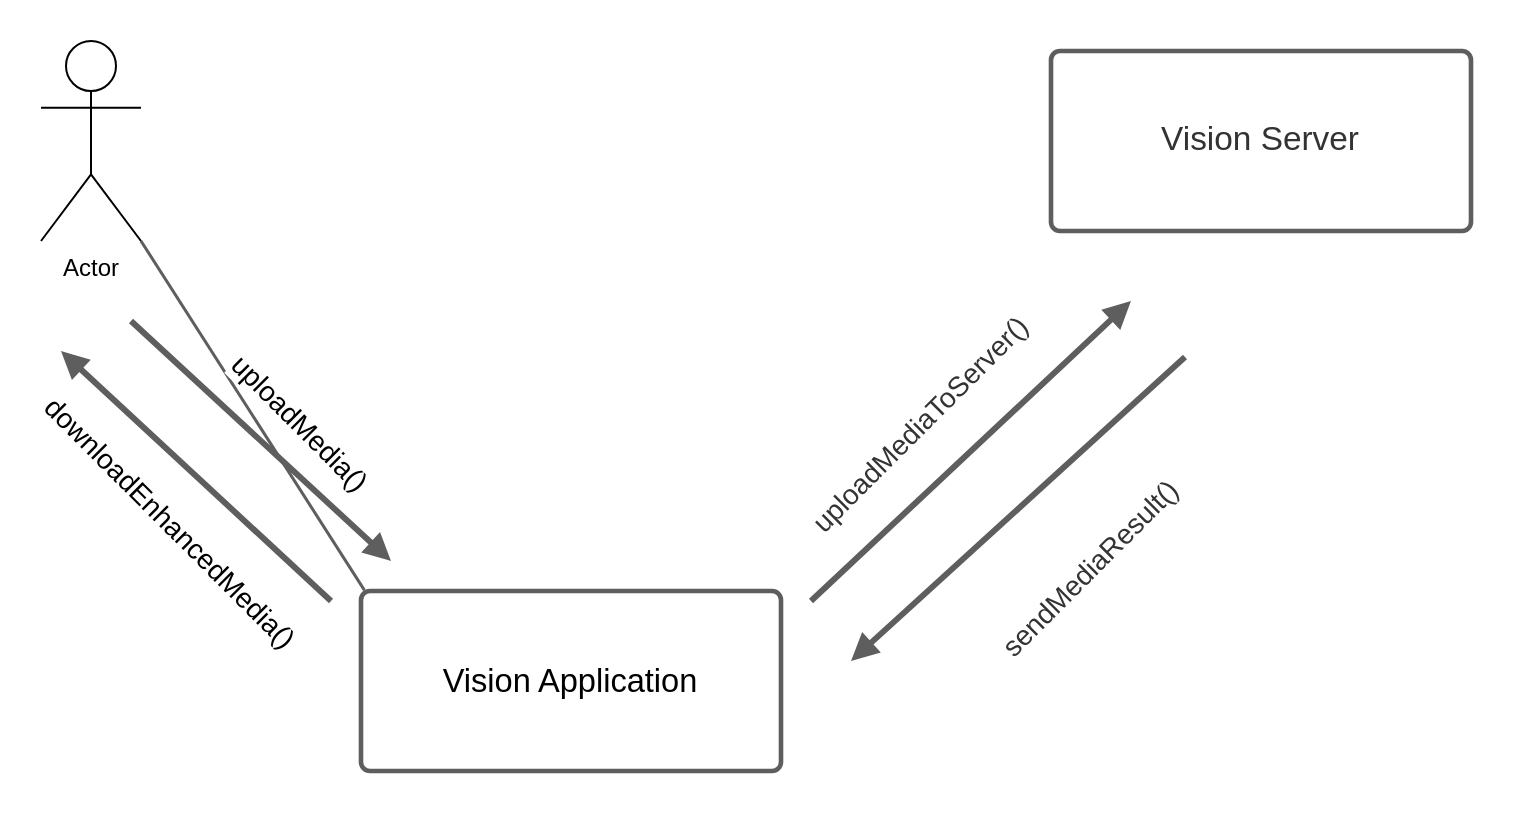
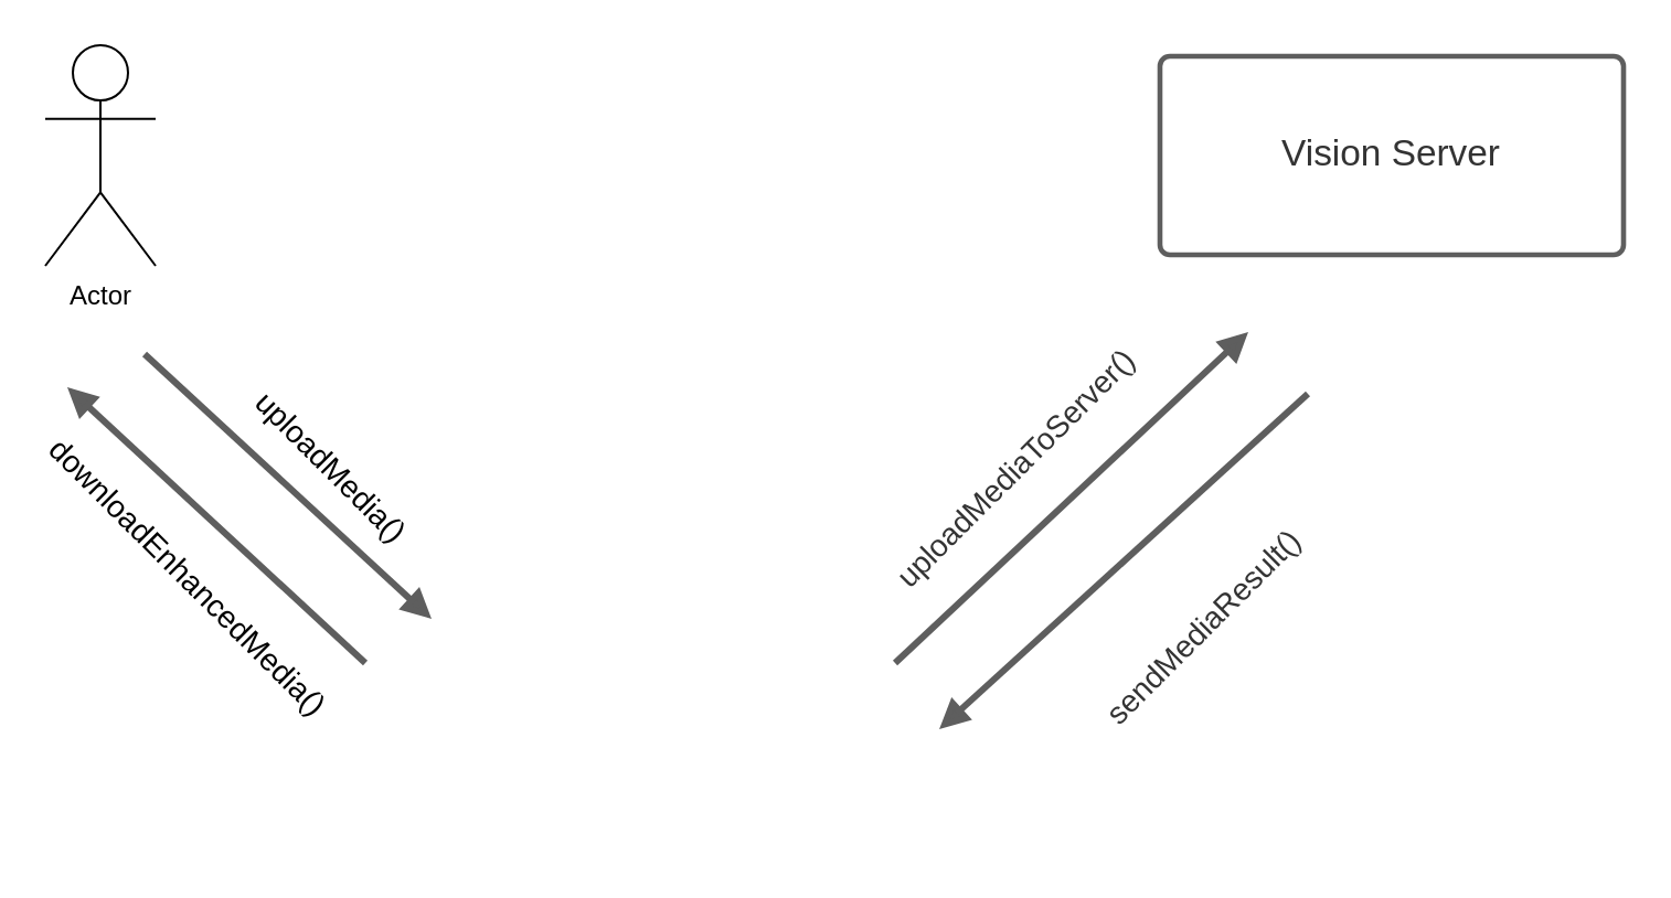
  <mxCell id="0" />
  <mxCell id="1" parent="0" />
- <mxCell id="2" value="Vision Application" style="html=1;overflow=block;blockSpacing=1;whiteSpace=wrap;;whiteSpace=wrap;fontSize=16.3;fontColor=#000000;spacing=9;strokeColor=#5e5e5e;strokeOpacity=100;rounded=1;absoluteArcSize=1;arcSize=9;strokeWidth=2.3;" parent="1" vertex="1"><mxGeometry x="180" y="295" width="210" height="90" as="geometry" /></mxCell>
  <mxCell id="3" value="Vision Server" style="html=1;overflow=block;blockSpacing=1;whiteSpace=wrap;;whiteSpace=wrap;fontSize=16.7;fontColor=#333333;spacing=9;strokeColor=#5e5e5e;strokeOpacity=100;rounded=1;absoluteArcSize=1;arcSize=9;strokeWidth=2.3;" parent="1" vertex="1"><mxGeometry x="525" y="25" width="210" height="90" as="geometry" /></mxCell>
- <mxCell id="4" value="" style="html=1;jettySize=18;whiteSpace=wrap;fontSize=13;strokeColor=#5E5E5E;strokeWidth=1.5;rounded=0;startArrow=none;;endArrow=none;;exitX=1;exitY=1;exitPerimeter=0;entryX=0.008;entryY=-0.005;entryPerimeter=0;exitDx=0;exitDy=0;" parent="1" source="13" target="2" edge="1"><mxGeometry width="100" height="100" relative="1" as="geometry"><Array as="points" /><mxPoint x="43.32" y="115.45" as="sourcePoint" /></mxGeometry></mxCell>
  <mxCell id="5" value="" style="html=1;jettySize=18;whiteSpace=wrap;fontSize=13;strokeColor=#5E5E5E;strokeWidth=3;rounded=0;startArrow=none;;endArrow=block;endFill=1;;" parent="1" edge="1"><mxGeometry width="100" height="100" relative="1" as="geometry"><Array as="points" /><mxPoint x="65" y="160" as="sourcePoint" /><mxPoint x="195" y="280" as="targetPoint" /></mxGeometry></mxCell>
  <mxCell id="6" value="&lt;font style=&quot;font-size: 14px&quot;&gt;uploadMedia()&lt;/font&gt;" style="edgeLabel;html=1;align=center;verticalAlign=middle;resizable=0;points=[];rotation=45;" vertex="1" connectable="0" parent="5"><mxGeometry x="-0.114" y="-4" relative="1" as="geometry"><mxPoint x="30" y="-6" as="offset" /></mxGeometry></mxCell>
  <mxCell id="7" value="" style="html=1;jettySize=18;whiteSpace=wrap;fontSize=13;strokeColor=#5E5E5E;strokeWidth=3;rounded=0;startArrow=none;;endArrow=block;endFill=1;;" parent="1" edge="1"><mxGeometry width="100" height="100" relative="1" as="geometry"><Array as="points" /><mxPoint x="405" y="300" as="sourcePoint" /><mxPoint x="565" y="150" as="targetPoint" /></mxGeometry></mxCell>
  <mxCell id="8" value="&lt;font style=&quot;font-size: 14px&quot;&gt;uploadMediaToServer()&lt;/font&gt;" style="html=1;overflow=block;blockSpacing=1;whiteSpace=wrap;;whiteSpace=wrap;fontSize=13.3;fontColor=#333333;spacing=3.8;strokeOpacity=0;fillOpacity=0;rounded=1;absoluteArcSize=1;arcSize=9;fillColor=#ffffff;strokeWidth=3;rotation=-45;" parent="1" vertex="1"><mxGeometry x="375" y="195.5" width="170" height="33" as="geometry" /></mxCell>
  <mxCell id="9" value="" style="html=1;jettySize=18;whiteSpace=wrap;fontSize=13;strokeColor=#5E5E5E;strokeWidth=3;rounded=0;startArrow=none;;endArrow=block;endFill=1;;" parent="1" edge="1"><mxGeometry width="100" height="100" relative="1" as="geometry"><Array as="points" /><mxPoint x="592" y="178" as="sourcePoint" /><mxPoint x="425" y="330" as="targetPoint" /></mxGeometry></mxCell>
  <mxCell id="10" value="&lt;font style=&quot;font-size: 14px&quot;&gt;sendMediaResult()&lt;/font&gt;" style="html=1;overflow=block;blockSpacing=1;whiteSpace=wrap;;whiteSpace=wrap;fontSize=13.3;fontColor=#333333;spacing=3.8;strokeOpacity=0;fillOpacity=0;rounded=1;absoluteArcSize=1;arcSize=9;fillColor=#ffffff;strokeWidth=3;rotation=-45;" parent="1" vertex="1"><mxGeometry x="455" y="260" width="180" height="48" as="geometry" /></mxCell>
  <mxCell id="11" value="" style="html=1;jettySize=18;whiteSpace=wrap;fontSize=13;strokeColor=#5E5E5E;strokeWidth=3;rounded=0;startArrow=none;;endArrow=block;endFill=1;;" parent="1" edge="1"><mxGeometry width="100" height="100" relative="1" as="geometry"><Array as="points" /><mxPoint x="165" y="300" as="sourcePoint" /><mxPoint x="30" y="175" as="targetPoint" /></mxGeometry></mxCell>
  <mxCell id="12" value="&lt;font style=&quot;font-size: 14px&quot;&gt;downloadEnhancedMedia()&lt;/font&gt;" style="edgeLabel;html=1;align=center;verticalAlign=middle;resizable=0;points=[];rotation=45;" vertex="1" connectable="0" parent="11"><mxGeometry x="0.161" y="-2" relative="1" as="geometry"><mxPoint x="-3" y="34" as="offset" /></mxGeometry></mxCell>
  <mxCell id="13" value="Actor" style="shape=umlActor;verticalLabelPosition=bottom;verticalAlign=top;html=1;outlineConnect=0;" vertex="1" parent="1"><mxGeometry x="20" y="20" width="50" height="100" as="geometry" /></mxCell>
